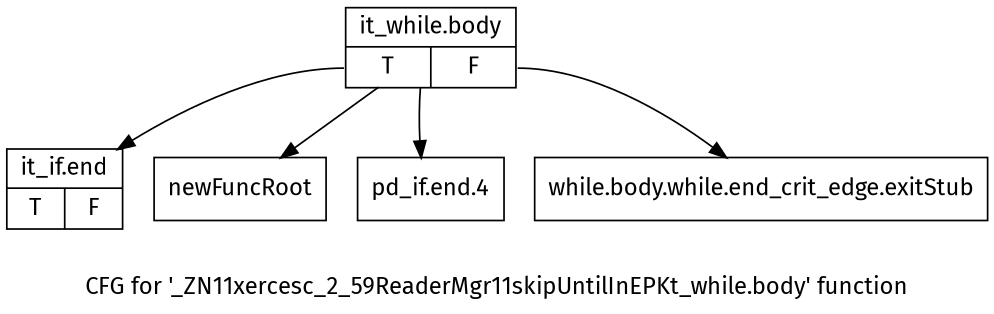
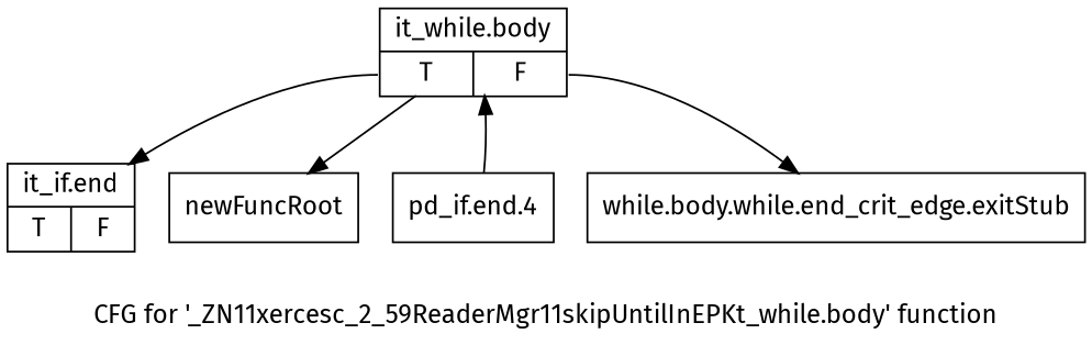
  digraph {
    fontname="Fira Sans"
    label="CFG for '_ZN11xercesc_2_59ReaderMgr11skipUntilInEPKt_while.body' function"
    node [fontname="Fira Sans" shape=record]
    edge [fontname="Fira Sans"]
    n1 [label="{newFuncRoot}"]
    n2 [label="{it_while.body|{<s0>T|<s1>F}}"]
    n3 [label="{while.body.while.end_crit_edge.exitStub}"]
    n4 [label="{it_if.end|{<s0>T|<s1>F}}"]
    n5 [label="{pd_if.end.4}"]
    n2 -> n1
    n2 -> n3 [tailport=s1]
    n2 -> n4 [tailport=s0]
-   n2 -> n5
+   n5 -> n2
  }
